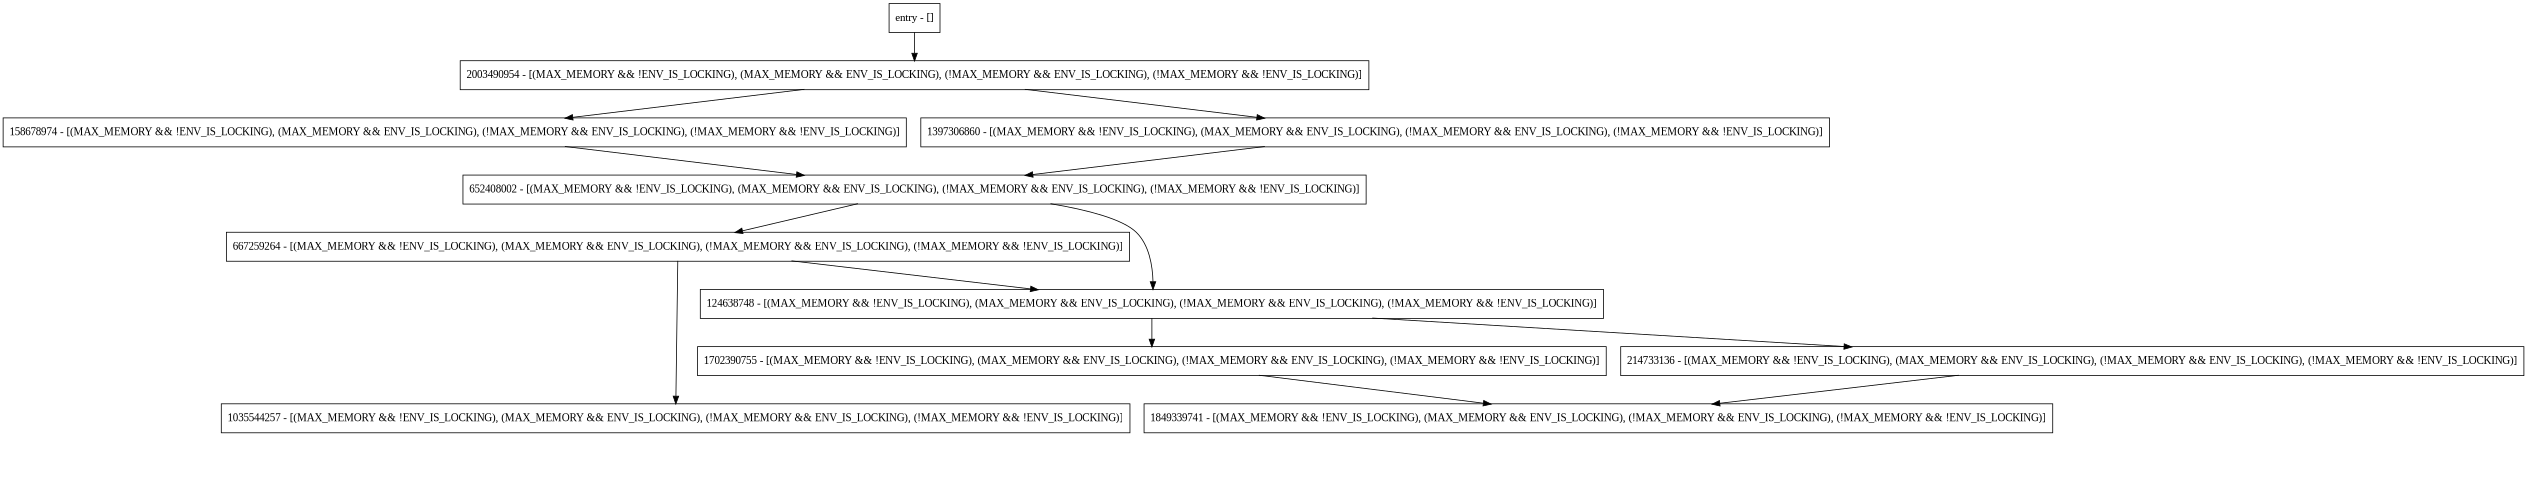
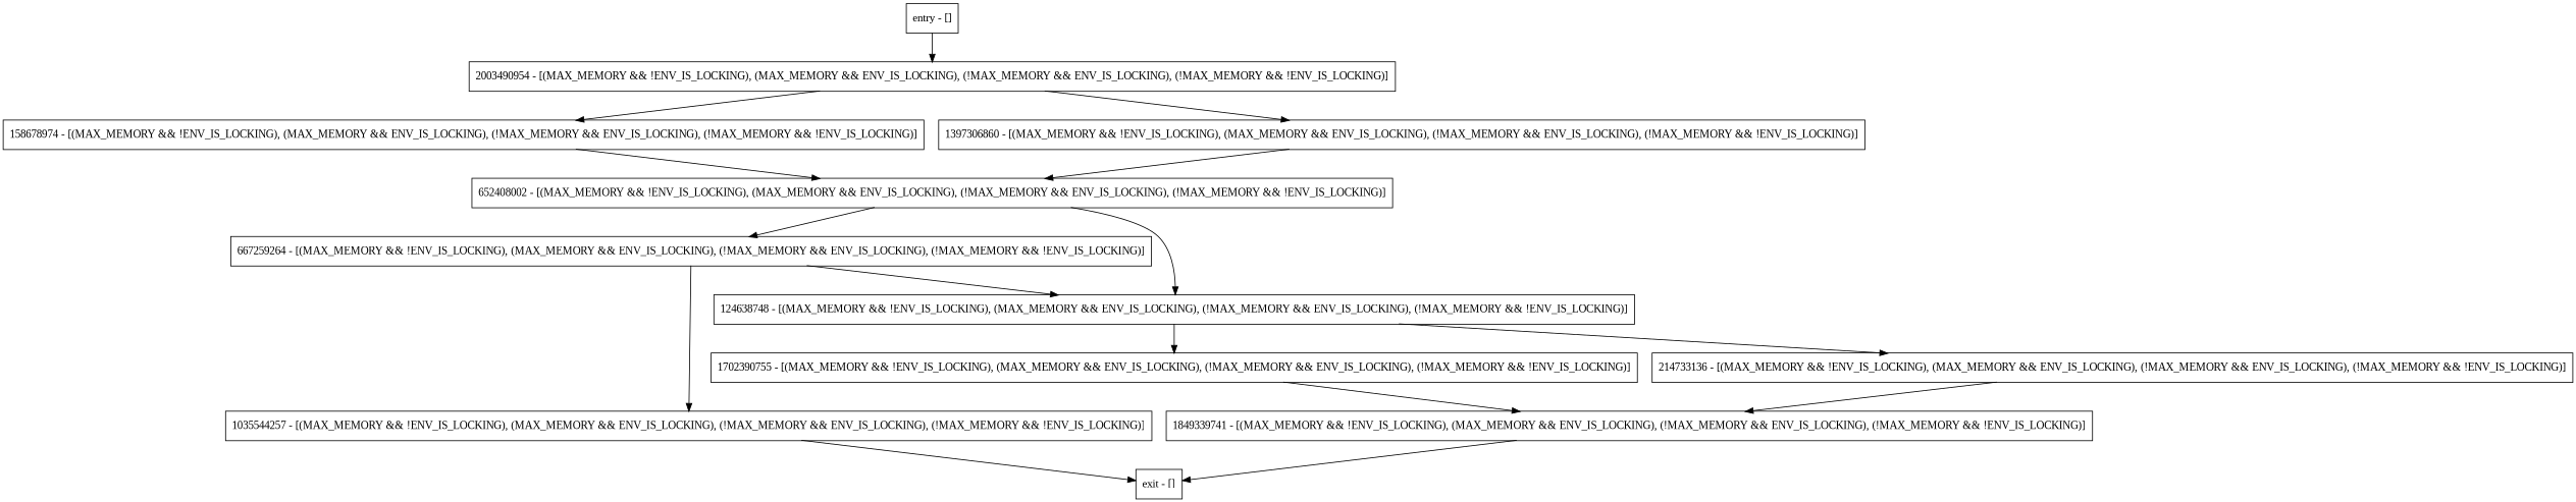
  digraph {
    fontname="Liberation Serif"
    node [shape=record fontname="Liberation Serif"]
    edge [fontname="Liberation Serif"]
    n1 [label="1702390755 - [(MAX_MEMORY && !ENV_IS_LOCKING), (MAX_MEMORY && ENV_IS_LOCKING), (!MAX_MEMORY && ENV_IS_LOCKING), (!MAX_MEMORY && !ENV_IS_LOCKING)]"]
    n2 [label="1849339741 - [(MAX_MEMORY && !ENV_IS_LOCKING), (MAX_MEMORY && ENV_IS_LOCKING), (!MAX_MEMORY && ENV_IS_LOCKING), (!MAX_MEMORY && !ENV_IS_LOCKING)]"]
    n3 [label="158678974 - [(MAX_MEMORY && !ENV_IS_LOCKING), (MAX_MEMORY && ENV_IS_LOCKING), (!MAX_MEMORY && ENV_IS_LOCKING), (!MAX_MEMORY && !ENV_IS_LOCKING)]"]
    n4 [label="652408002 - [(MAX_MEMORY && !ENV_IS_LOCKING), (MAX_MEMORY && ENV_IS_LOCKING), (!MAX_MEMORY && ENV_IS_LOCKING), (!MAX_MEMORY && !ENV_IS_LOCKING)]"]
    n5 [label="667259264 - [(MAX_MEMORY && !ENV_IS_LOCKING), (MAX_MEMORY && ENV_IS_LOCKING), (!MAX_MEMORY && ENV_IS_LOCKING), (!MAX_MEMORY && !ENV_IS_LOCKING)]"]
    n6 [label="1035544257 - [(MAX_MEMORY && !ENV_IS_LOCKING), (MAX_MEMORY && ENV_IS_LOCKING), (!MAX_MEMORY && ENV_IS_LOCKING), (!MAX_MEMORY && !ENV_IS_LOCKING)]"]
    n7 [label="124638748 - [(MAX_MEMORY && !ENV_IS_LOCKING), (MAX_MEMORY && ENV_IS_LOCKING), (!MAX_MEMORY && ENV_IS_LOCKING), (!MAX_MEMORY && !ENV_IS_LOCKING)]"]
    n8 [label="214733136 - [(MAX_MEMORY && !ENV_IS_LOCKING), (MAX_MEMORY && ENV_IS_LOCKING), (!MAX_MEMORY && ENV_IS_LOCKING), (!MAX_MEMORY && !ENV_IS_LOCKING)]"]
+   n9 [label="exit - []"]
    n10 [label="entry - []"]
    n11 [label="2003490954 - [(MAX_MEMORY && !ENV_IS_LOCKING), (MAX_MEMORY && ENV_IS_LOCKING), (!MAX_MEMORY && ENV_IS_LOCKING), (!MAX_MEMORY && !ENV_IS_LOCKING)]"]
    n12 [label="1397306860 - [(MAX_MEMORY && !ENV_IS_LOCKING), (MAX_MEMORY && ENV_IS_LOCKING), (!MAX_MEMORY && ENV_IS_LOCKING), (!MAX_MEMORY && !ENV_IS_LOCKING)]"]
    n1 -> n2
+   n2 -> n9
    n3 -> n4
    n4 -> n5
    n4 -> n7
    n5 -> n6
    n5 -> n7
+   n6 -> n9
    n7 -> n1
    n7 -> n8
    n8 -> n2
    n10 -> n11
    n11 -> n3
    n11 -> n12
    n12 -> n4
  }
